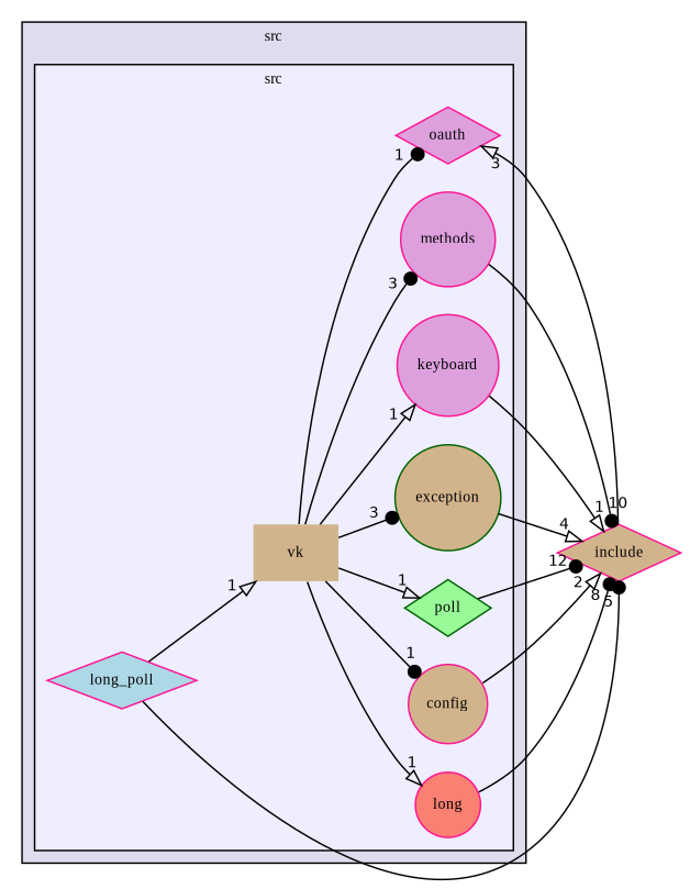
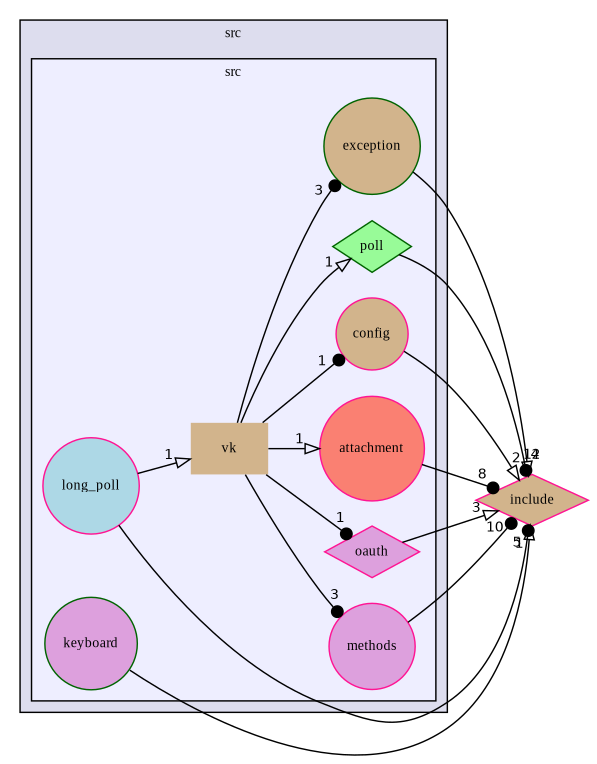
  digraph {
    compound=true
    fontname="Liberation Serif"
    rankdir=LR
    node [color=deeppink fillcolor=tan fontname="Liberation Serif" fontsize=10 shape=circle style=filled]
    edge [arrowhead=onormal fontname="Liberation Serif" headlabel=1 labeldistance=1.5 labelfontname=Helvetica labelfontsize=10]
    n1 [label=vk shape=plaintext]
-   n2 [fillcolor=salmon label=long]
+   n2 [fillcolor=salmon label=attachment]
    n3 [label=config]
    n4 [color=darkgreen fillcolor=palegreen label=poll shape=diamond]
    n5 [color=darkgreen label=exception]
-   n6 [fillcolor=plum label=keyboard]
-   n7 [fillcolor=lightblue label=long_poll shape=diamond]
+   n6 [color=darkgreen fillcolor=plum label=keyboard]
+   n7 [fillcolor=lightblue label=long_poll]
    n8 [fillcolor=plum label=methods]
    n9 [fillcolor=plum label=oauth shape=diamond]
    n10 [label=include shape=diamond]
    subgraph cluster_1 {
      bgcolor="#ddddee"
      fontsize=10
      label=src
      pencolor=black
      subgraph cluster_2 {
        bgcolor="#eeeeff"
        fontsize=10
        label=src
        pencolor=black
        n1
        n2
        n3
        n4
        n5
        n6
        n7
        n8
        n9
      }
    }
    n1 -> n2
    n1 -> n3 [arrowhead=dot]
    n1 -> n4
    n1 -> n5 [arrowhead=dot headlabel=3]
-   n1 -> n6
    n1 -> n8 [arrowhead=dot headlabel=3]
    n1 -> n9 [arrowhead=dot]
    n2 -> n10 [arrowhead=dot headlabel=8]
    n3 -> n10 [headlabel=2]
    n4 -> n10 [arrowhead=dot headlabel=12]
    n5 -> n10 [headlabel=4]
    n6 -> n10
    n7 -> n1
    n7 -> n10 [arrowhead=dot headlabel=5]
    n8 -> n10 [arrowhead=dot headlabel=10]
-   n10 -> n9 [headlabel=3]
+   n9 -> n10 [headlabel=3]
  }
